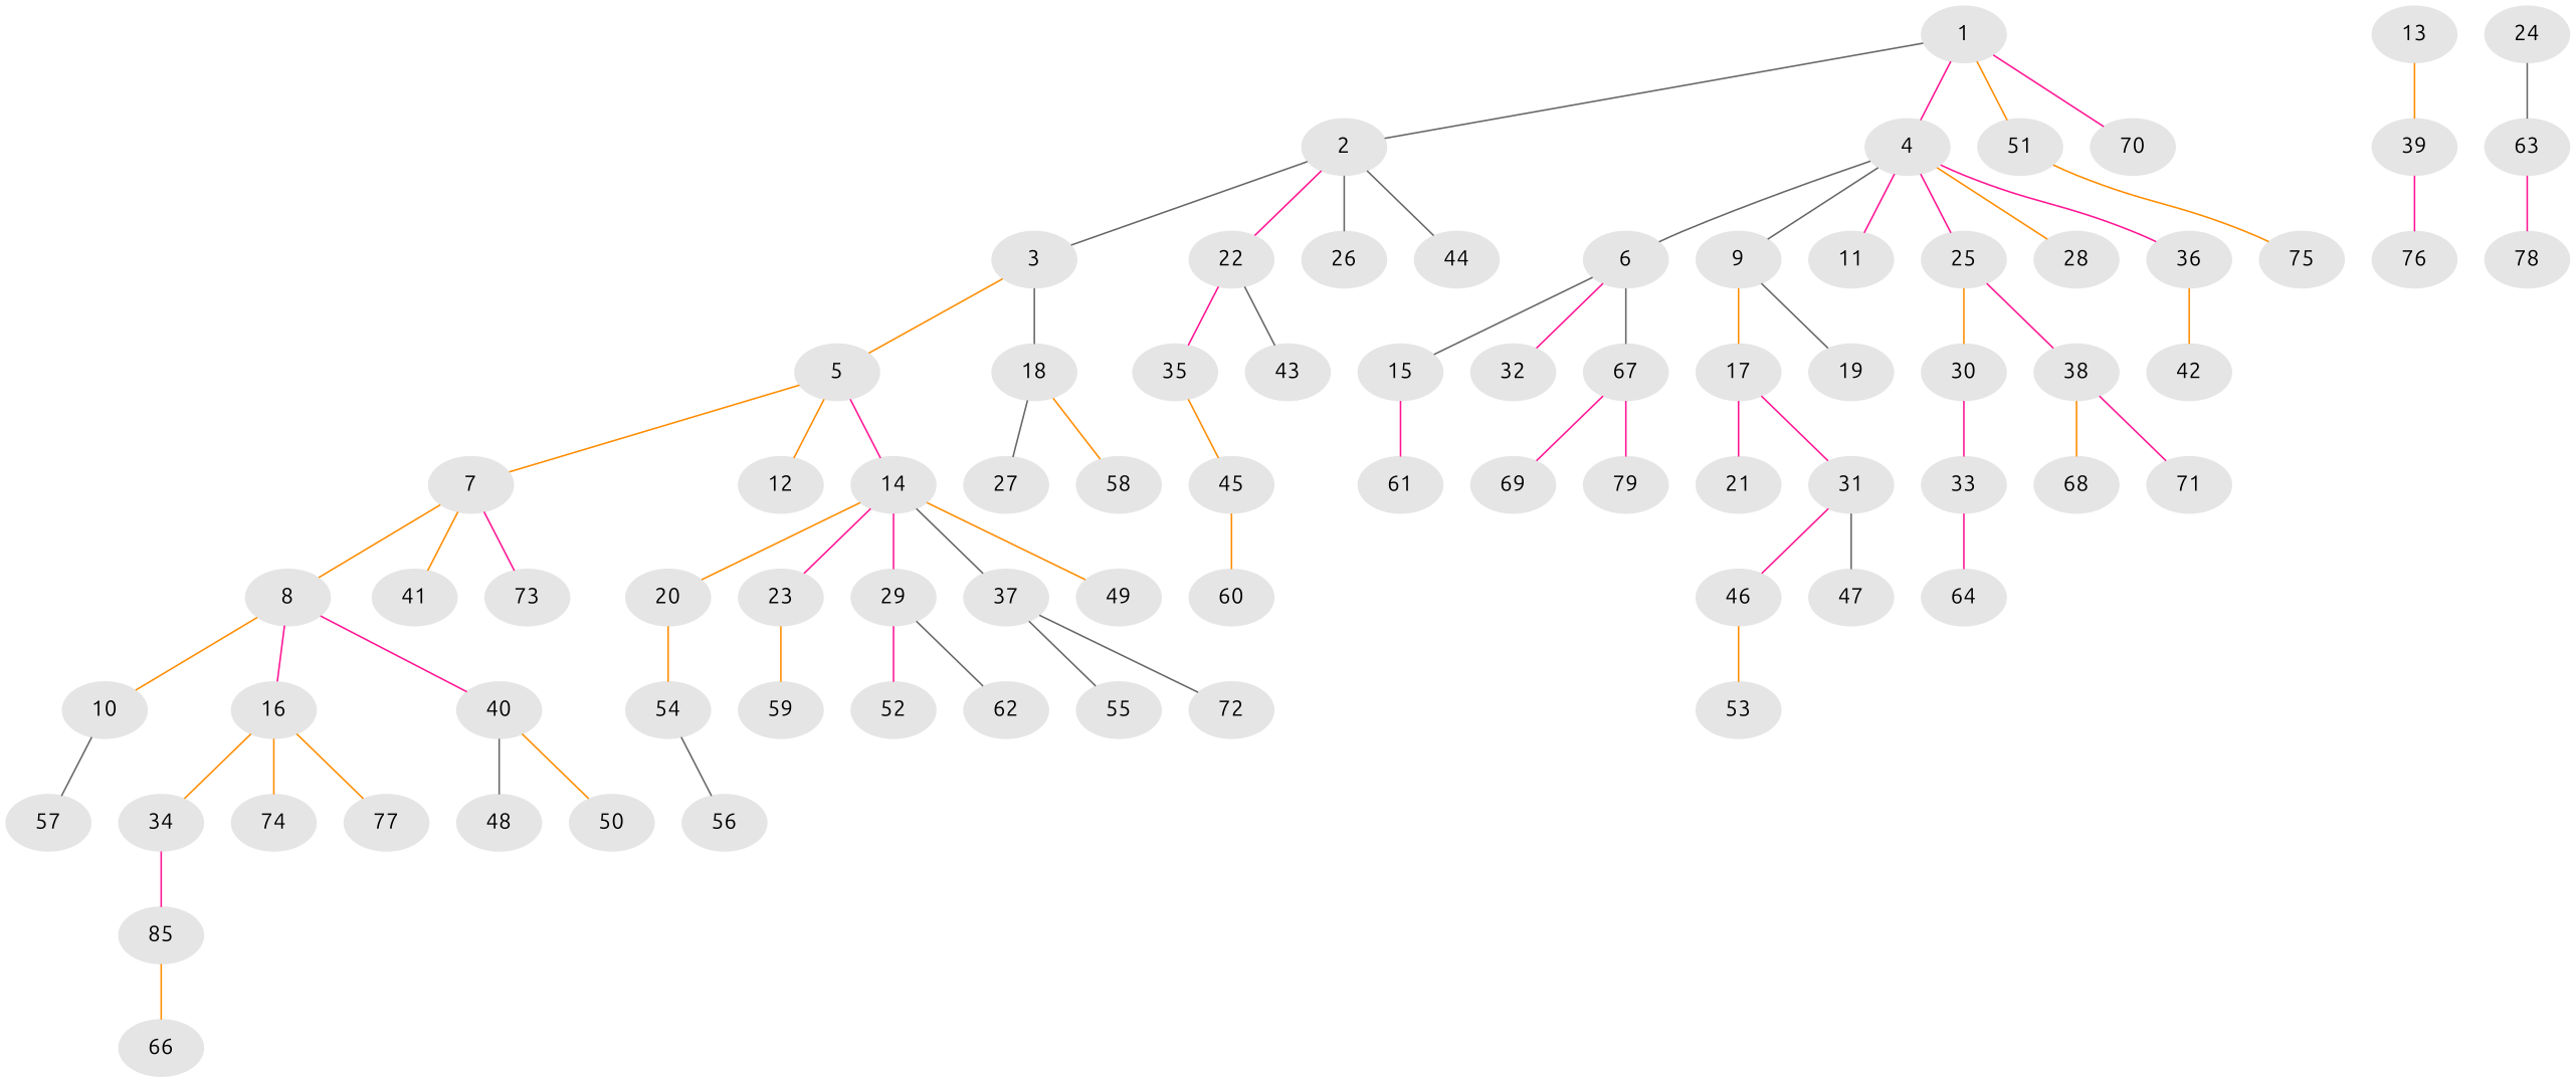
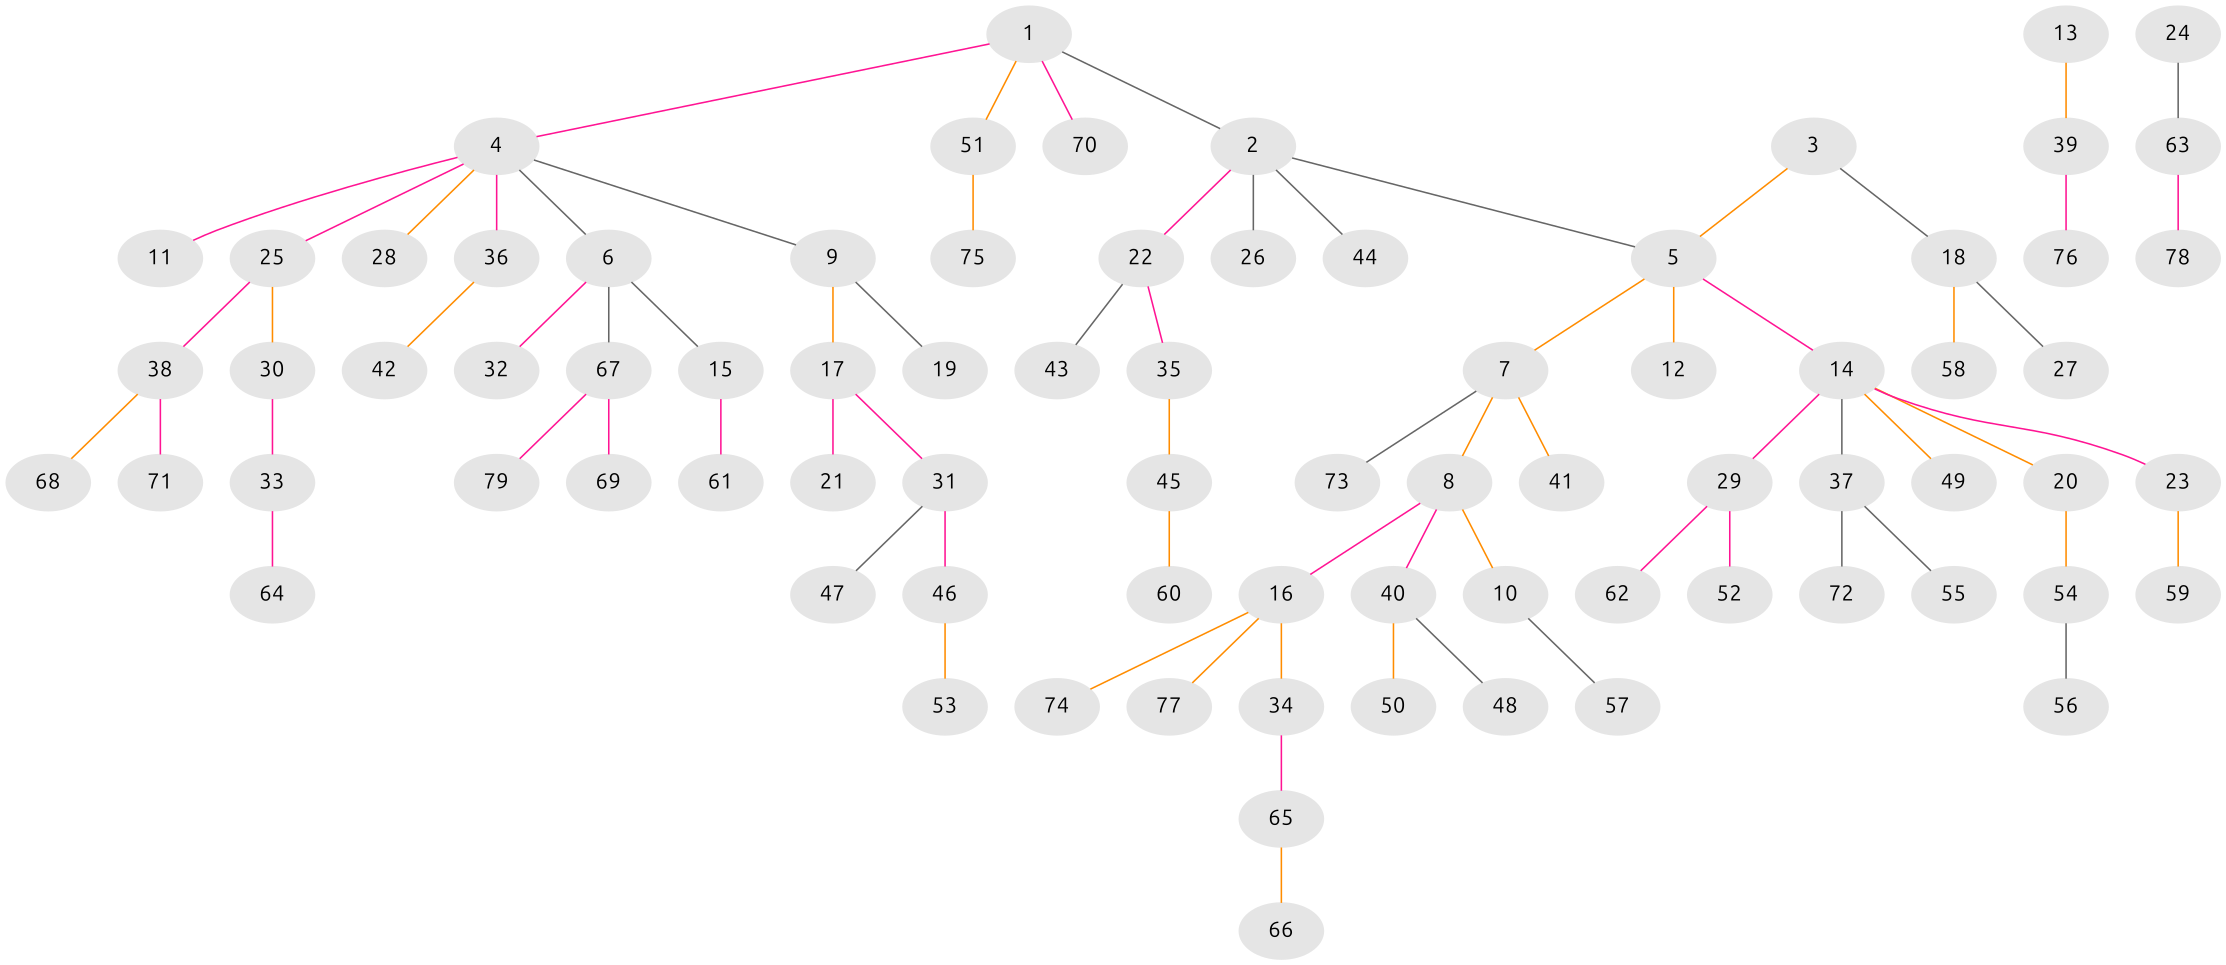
  graph {
    fontname=Ubuntu
    node [color=gray90 fontname=Ubuntu style=filled]
    edge [color=deeppink fontname=Ubuntu]
    1
    2
    4
    51
    70
    3
    22
    26
    44
    6
    9
    11
    25
    28
    36
    13
    39
    75
    5
    18
    35
    43
    7
    12
    14
    27
    58
    15
    32
    67
    17
    19
    30
    38
    42
    8
    41
    73
    20
    23
    29
    37
    49
    61
    24
    63
    69
    79
    10
    16
    40
    57
    34
    74
    77
    48
    50
    21
    31
    76
    54
    59
    52
    62
    55
    72
-   65 [label=85]
+   65
    46
    47
    56
    45
    78
    33
    68
    71
    64
    53
    66
    60
    1 -- 2 [color=gray40]
    1 -- 4
    1 -- 51 [color=darkorange]
    1 -- 70
-   2 -- 3 [color=gray40]
+   2 -- 5 [color=gray40]
    2 -- 22
    2 -- 26 [color=gray40]
    2 -- 44 [color=gray40]
    4 -- 6 [color=gray40]
    4 -- 9 [color=gray40]
    4 -- 11
    4 -- 25
    4 -- 28 [color=darkorange]
    4 -- 36
    51 -- 75 [color=darkorange]
    3 -- 5 [color=darkorange]
    3 -- 18 [color=gray40]
    22 -- 35
    22 -- 43 [color=gray40]
    6 -- 15 [color=gray40]
    6 -- 32
    6 -- 67 [color=gray40]
    9 -- 17 [color=darkorange]
    9 -- 19 [color=gray40]
    25 -- 30 [color=darkorange]
    25 -- 38
    36 -- 42 [color=darkorange]
    13 -- 39 [color=darkorange]
    39 -- 76
    5 -- 7 [color=darkorange]
    5 -- 12 [color=darkorange]
    5 -- 14
    18 -- 27 [color=gray40]
    18 -- 58 [color=darkorange]
    35 -- 45 [color=darkorange]
    7 -- 8 [color=darkorange]
    7 -- 41 [color=darkorange]
-   7 -- 73
+   7 -- 73 [color=gray40]
    14 -- 20 [color=darkorange]
    14 -- 23
    14 -- 29
    14 -- 37 [color=gray40]
    14 -- 49 [color=darkorange]
    15 -- 61
    67 -- 69
    67 -- 79
    17 -- 21
    17 -- 31
    30 -- 33
    38 -- 68 [color=darkorange]
    38 -- 71
    8 -- 10 [color=darkorange]
    8 -- 16
    8 -- 40
    20 -- 54 [color=darkorange]
    23 -- 59 [color=darkorange]
    29 -- 52
-   29 -- 62 [color=gray40]
+   29 -- 62
    37 -- 55 [color=gray40]
    37 -- 72 [color=gray40]
    24 -- 63 [color=gray40]
    63 -- 78
    10 -- 57 [color=gray40]
    16 -- 34 [color=darkorange]
    16 -- 74 [color=darkorange]
    16 -- 77 [color=darkorange]
    40 -- 48 [color=gray40]
    40 -- 50 [color=darkorange]
    34 -- 65
    31 -- 46
    31 -- 47 [color=gray40]
    54 -- 56 [color=gray40]
    65 -- 66 [color=darkorange]
    46 -- 53 [color=darkorange]
    45 -- 60 [color=darkorange]
    33 -- 64
  }
